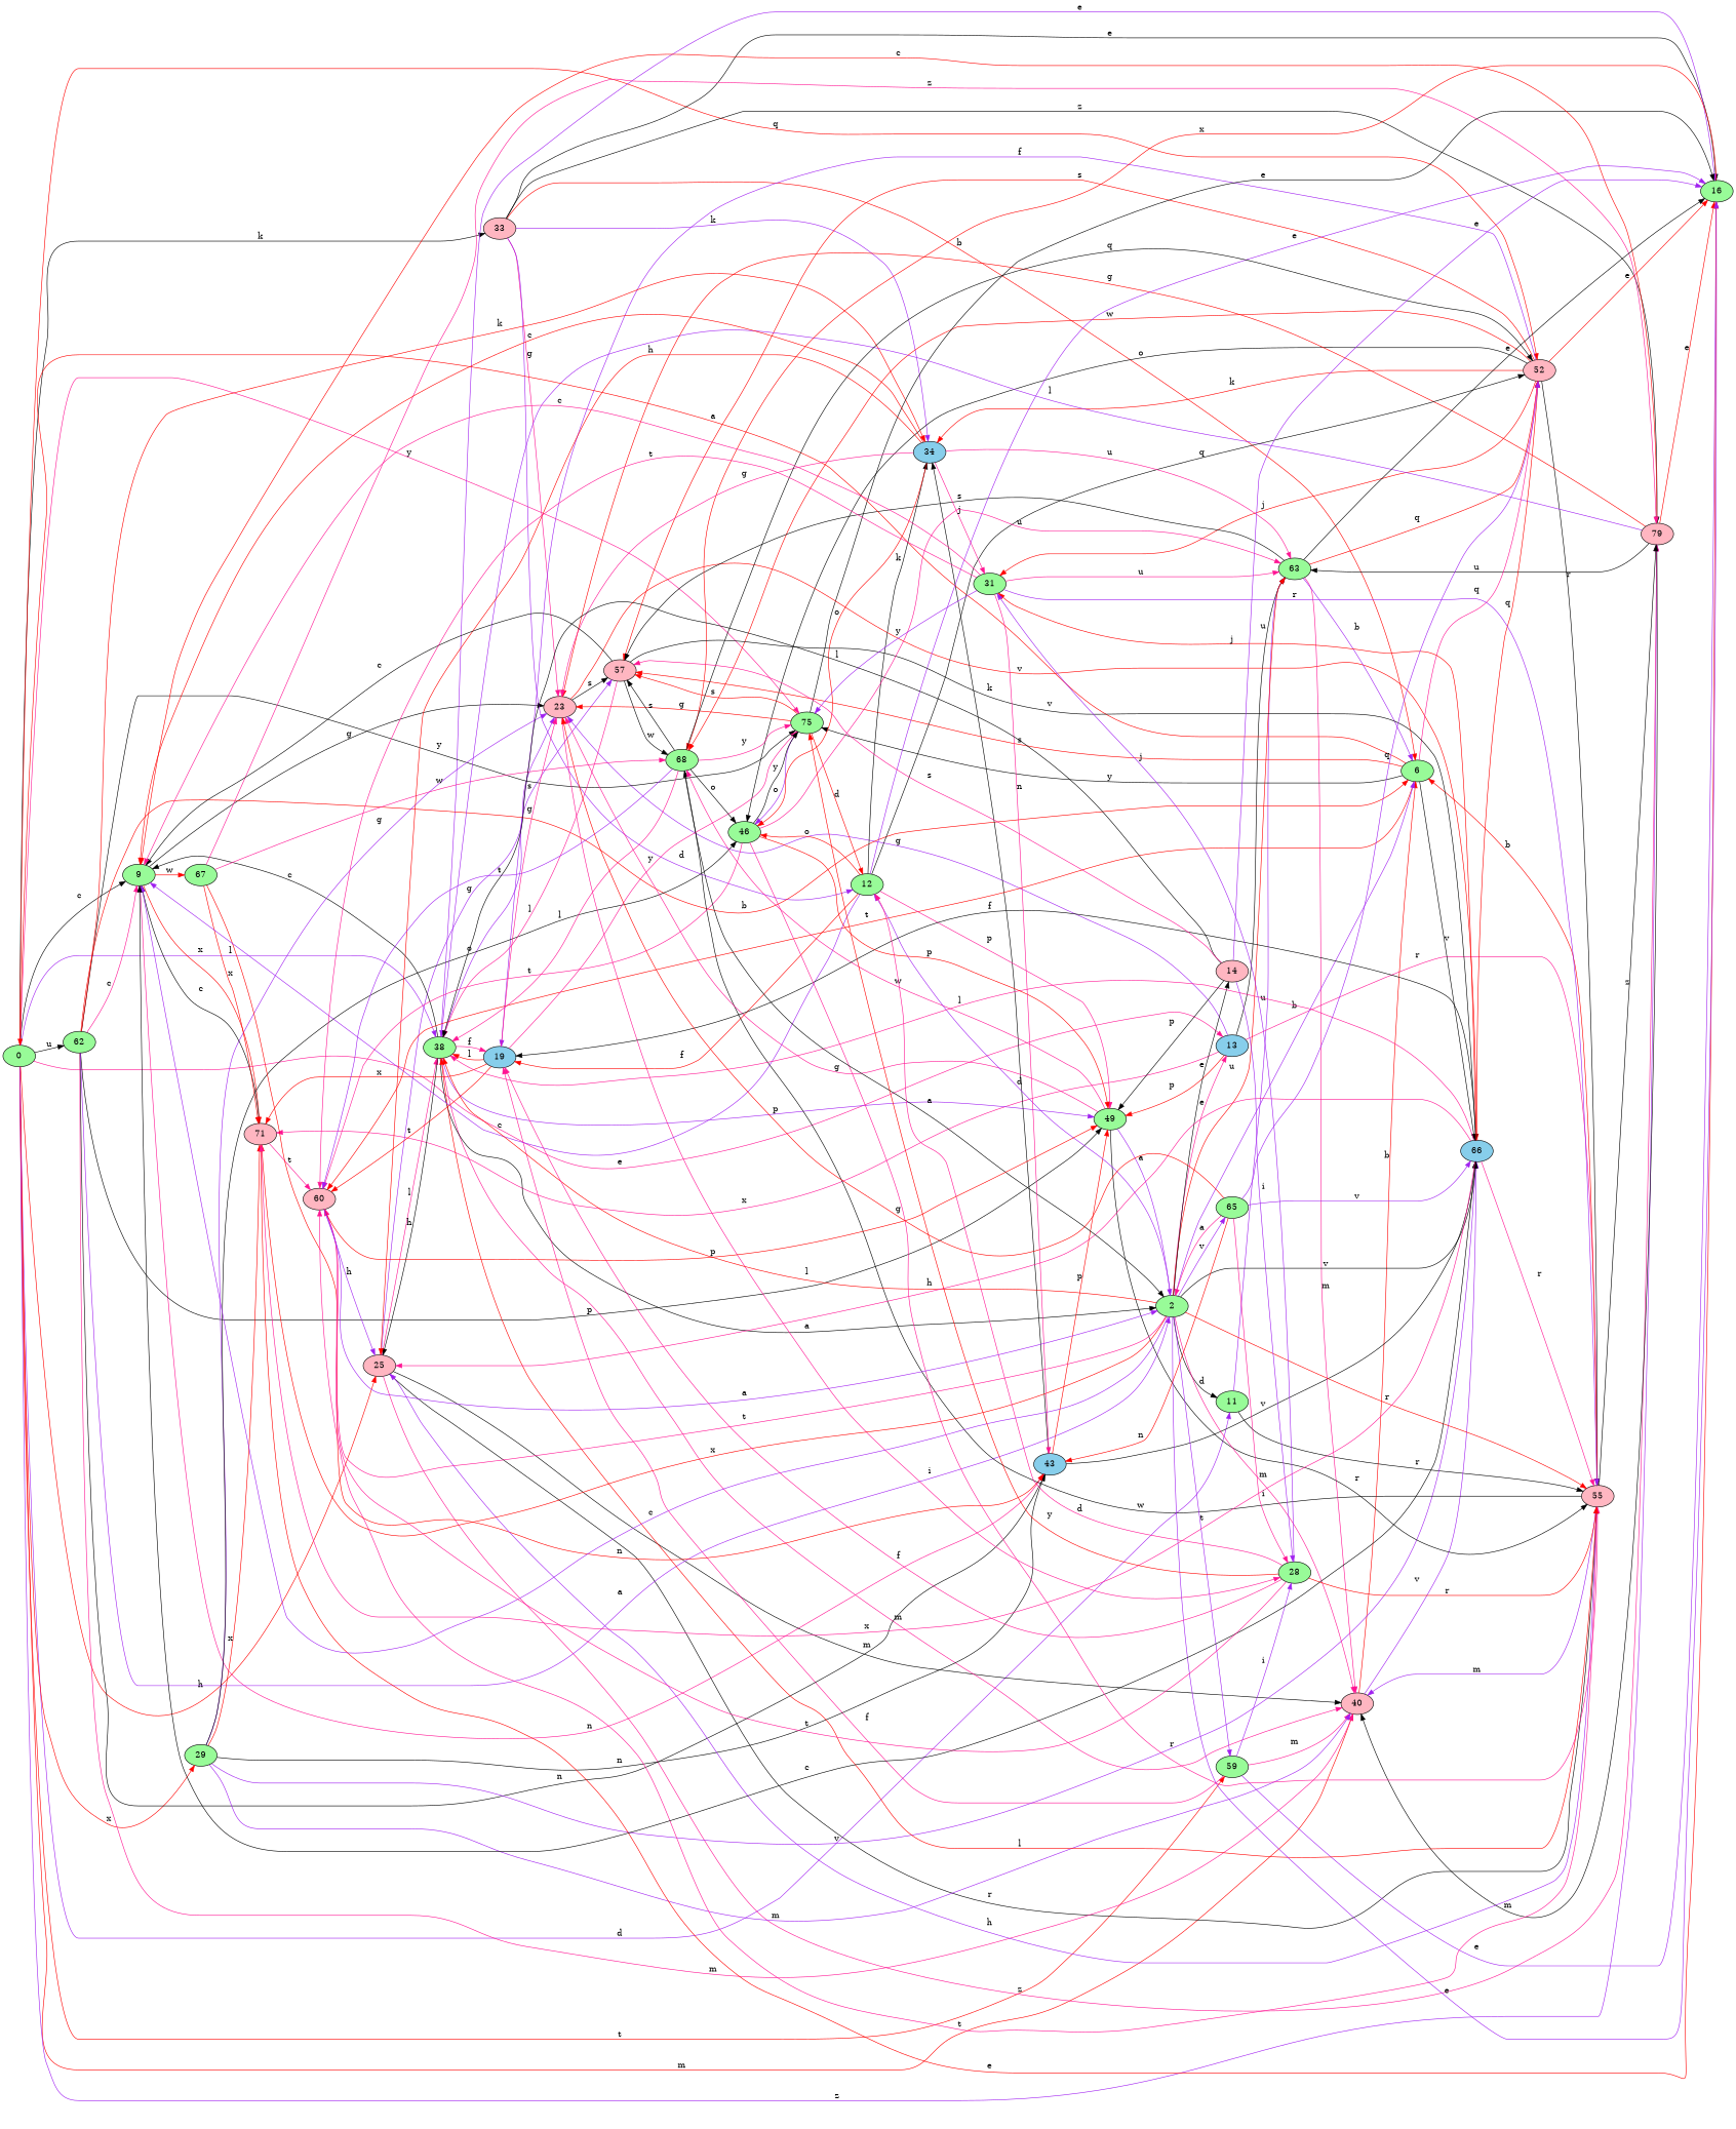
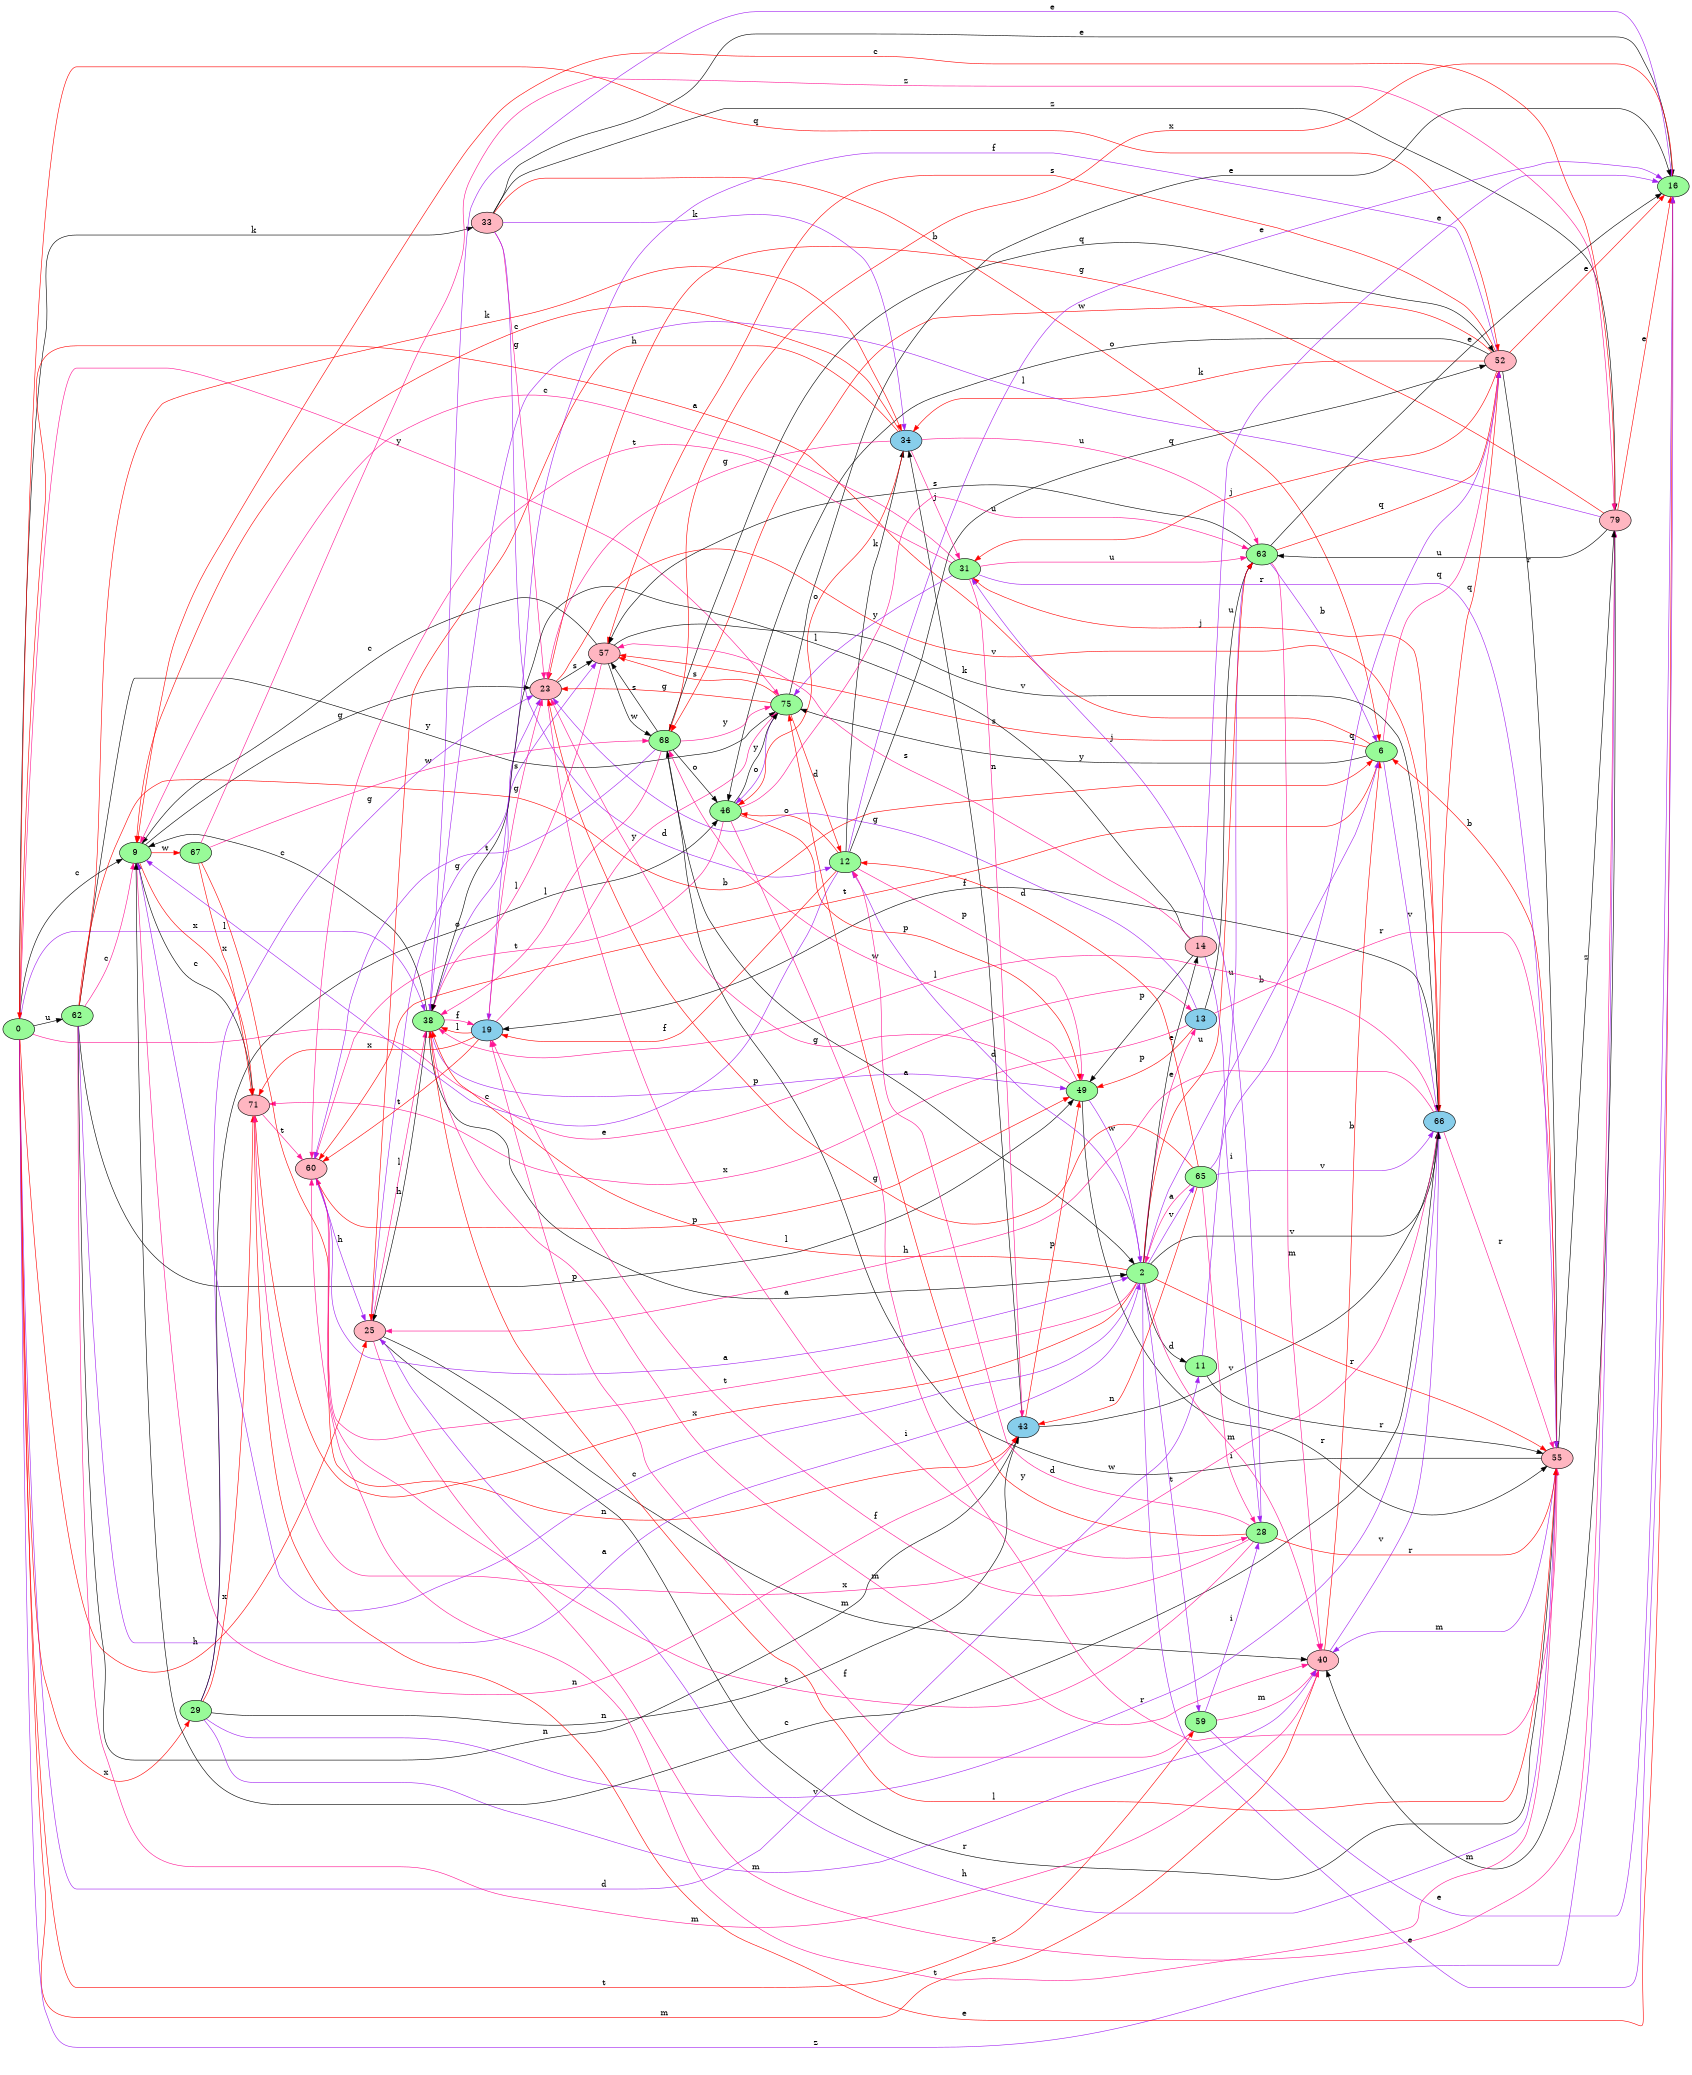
  strict digraph {
    rankdir=LR
    node [fillcolor=palegreen style=filled]
    edge [color=red]
    0
    9
    11
    13 [fillcolor=skyblue]
    25 [fillcolor=lightpink]
    33 [fillcolor=lightpink]
    38
    40 [fillcolor=lightpink]
    52 [fillcolor=lightpink]
    59
    62
    n12 [label=29]
    75
    79 [fillcolor=lightpink]
    71 [fillcolor=lightpink]
    23 [fillcolor=lightpink]
    43 [fillcolor=skyblue]
    67
    55 [fillcolor=lightpink]
    63
    49
    6
    12
    16
    34 [fillcolor=skyblue]
    2
    57 [fillcolor=lightpink]
    19 [fillcolor=skyblue]
    66 [fillcolor=skyblue]
    46
    68
    31
    28
    14 [fillcolor=lightpink]
    60 [fillcolor=lightpink]
    65
    0 -> 9 [color=black label=c]
    0 -> 11 [color=purple label=d]
    0 -> 13 [color=deeppink label=e]
    0 -> 25 [label=h]
    0 -> 33 [color=black label=k]
    0 -> 38 [color=purple label=l]
    0 -> 40 [label=m]
    0 -> 52 [label=q]
    0 -> 59 [label=t]
    0 -> 62 [color=black label=u]
    0 -> n12 [label=x]
    0 -> 75 [color=deeppink label=y]
    0 -> 79 [color=purple label=z]
    9 -> 71 [label=x]
    9 -> 23 [color=black label=g]
    9 -> 43 [color=deeppink label=n]
    9 -> 67 [label=w]
    11 -> 55 [color=black label=r]
    11 -> 63 [color=purple label=u]
    13 -> 71 [color=deeppink label=x]
    13 -> 23 [color=purple label=g]
    13 -> 55 [color=deeppink label=r]
    13 -> 63 [color=black label=u]
    13 -> 49 [label=p]
    25 -> 38 [color=deeppink label=l]
    25 -> 40 [color=black label=m]
    25 -> 79 [color=deeppink label=z]
    25 -> 23 [color=purple label=g]
    25 -> 55 [color=black label=r]
    33 -> 79 [color=black label=z]
    33 -> 23 [color=deeppink label=g]
    33 -> 6 [label=b]
    33 -> 12 [color=purple label=d]
    33 -> 16 [color=black label=e]
    33 -> 34 [color=purple label=k]
    38 -> 9 [color=black label=c]
    38 -> 25 [color=black label=h]
    38 -> 40 [color=deeppink label=m]
    38 -> 49 [color=purple label=p]
    38 -> 16 [color=purple label=e]
    38 -> 2 [color=black label=a]
    38 -> 57 [color=purple label=s]
    38 -> 19 [color=deeppink label=f]
    40 -> 6 [label=b]
    40 -> 66 [color=purple label=v]
    52 -> 55 [color=black label=r]
    52 -> 16 [label=e]
    52 -> 34 [label=k]
    52 -> 57 [label=s]
    52 -> 19 [color=purple label=f]
    52 -> 46 [color=black label=o]
    52 -> 68 [label=w]
    52 -> 31 [label=j]
    59 -> 40 [color=deeppink label=m]
    59 -> 16 [color=purple label=e]
    59 -> 19 [color=deeppink label=f]
    59 -> 28 [color=purple label=i]
    62 -> 9 [color=deeppink label=c]
    62 -> 40 [color=deeppink label=m]
    62 -> 75 [color=black label=y]
    62 -> 43 [color=black label=n]
    62 -> 49 [color=black label=p]
    62 -> 6 [label=b]
    62 -> 34 [label=k]
    62 -> 2 [color=purple label=a]
    n12 -> 40 [color=purple label=m]
    n12 -> 71 [label=x]
    n12 -> 23 [color=purple label=g]
    n12 -> 43 [color=black label=n]
    n12 -> 66 [color=purple label=v]
    n12 -> 46 [color=black label=o]
    75 -> 23 [label=g]
    75 -> 12 [label=d]
    75 -> 16 [color=black label=e]
    75 -> 57 [label=s]
    75 -> 46 [color=purple label=o]
    79 -> 9 [label=c]
    79 -> 38 [color=purple label=l]
    79 -> 40 [color=black label=m]
    79 -> 23 [label=g]
    79 -> 63 [color=black label=u]
    79 -> 16 [label=e]
    71 -> 9 [color=black label=c]
    71 -> 16 [label=e]
    71 -> 60 [color=deeppink label=t]
    23 -> 57 [color=black label=s]
    23 -> 66 [label=v]
    23 -> 28 [color=deeppink label=i]
    43 -> 49 [label=p]
    43 -> 34 [color=black label=k]
    43 -> 66 [color=black label=v]
    67 -> 79 [color=deeppink label=z]
    67 -> 71 [label=x]
    67 -> 43 [label=n]
    67 -> 68 [color=deeppink label=w]
    55 -> 25 [color=purple label=h]
    55 -> 38 [label=l]
    55 -> 40 [color=purple label=m]
    55 -> 79 [color=black label=z]
    55 -> 6 [label=b]
    55 -> 68 [color=black label=w]
    55 -> 60 [color=deeppink label=t]
    63 -> 40 [color=deeppink label=m]
    63 -> 52 [label=q]
    63 -> 6 [color=purple label=b]
    63 -> 16 [color=black label=e]
    63 -> 57 [color=black label=s]
    49 -> 23 [color=deeppink label=g]
    49 -> 55 [color=black label=r]
-   49 -> 2 [color=purple label=a]
+   49 -> 2 [color=purple label=w]
    49 -> 68 [color=deeppink label=w]
    6 -> 0 [label=a]
    6 -> 52 [color=deeppink label=q]
    6 -> 75 [color=black label=y]
    6 -> 57 [label=s]
-   6 -> 66 [color=black label=v]
+   6 -> 66 [color=purple label=v]
    6 -> 60 [label=t]
    12 -> 9 [color=purple label=c]
    12 -> 52 [color=black label=q]
    12 -> 49 [color=deeppink label=p]
    12 -> 16 [color=purple label=e]
    12 -> 34 [color=black label=k]
    12 -> 19 [label=f]
    12 -> 46 [label=o]
    16 -> 68 [label=x]
    34 -> 9 [label=c]
    34 -> 25 [label=h]
    34 -> 23 [color=deeppink label=g]
    34 -> 63 [color=deeppink label=u]
    34 -> 46 [label=o]
    34 -> 31 [color=deeppink label=j]
    2 -> 9 [color=purple label=c]
    2 -> 11 [color=black label=d]
    2 -> 13 [color=deeppink label=e]
    2 -> 38 [label=l]
    2 -> 40 [color=deeppink label=m]
    2 -> 59 [color=purple label=t]
    2 -> 71 [label=x]
    2 -> 55 [label=r]
    2 -> 63 [label=u]
    2 -> 6 [color=purple label=b]
    2 -> 12 [color=purple label=d]
    2 -> 16 [color=purple label=e]
    2 -> 66 [color=black label=v]
    2 -> 14 [color=black label=e]
    2 -> 60 [color=deeppink label=t]
    2 -> 65 [color=purple label=v]
    57 -> 9 [color=black label=c]
    57 -> 38 [color=deeppink label=l]
    57 -> 66 [color=black label=v]
    57 -> 68 [color=black label=w]
    19 -> 38 [label=l]
    19 -> 75 [color=deeppink label=y]
    19 -> 71 [label=x]
    19 -> 23 [color=deeppink label=g]
    19 -> 60 [label=t]
    66 -> 9 [color=black label=c]
    66 -> 25 [color=deeppink label=h]
    66 -> 38 [color=deeppink label=l]
    66 -> 52 [label=q]
    66 -> 71 [color=deeppink label=x]
    66 -> 55 [color=deeppink label=r]
    66 -> 19 [color=black label=f]
    66 -> 31 [label=j]
    46 -> 75 [color=black label=y]
    46 -> 55 [color=deeppink label=r]
    46 -> 63 [color=deeppink label=u]
    46 -> 49 [label=p]
    46 -> 60 [color=deeppink label=t]
    68 -> 38 [color=deeppink label=l]
    68 -> 52 [color=black label=q]
    68 -> 75 [color=deeppink label=y]
    68 -> 2 [color=black label=a]
    68 -> 57 [color=black label=s]
    68 -> 46 [color=black label=o]
    68 -> 60 [color=purple label=t]
    31 -> 9 [color=deeppink label=c]
    31 -> 75 [color=purple label=y]
    31 -> 43 [color=deeppink label=n]
    31 -> 55 [color=purple label=r]
    31 -> 63 [color=deeppink label=u]
    31 -> 60 [color=deeppink label=t]
    28 -> 75 [label=y]
    28 -> 55 [label=r]
    28 -> 12 [color=deeppink label=d]
    28 -> 19 [color=deeppink label=f]
    28 -> 31 [color=purple label=j]
    28 -> 60 [color=deeppink label=t]
    14 -> 38 [color=black label=l]
    14 -> 49 [color=black label=p]
    14 -> 16 [color=purple label=e]
    14 -> 57 [color=deeppink label=s]
    14 -> 28 [color=purple label=i]
    60 -> 25 [color=purple label=h]
    60 -> 49 [label=p]
    60 -> 2 [color=purple label=a]
    65 -> 52 [color=purple label=q]
    65 -> 23 [label=g]
    65 -> 43 [label=n]
+   65 -> 12 [label=d]
    65 -> 2 [color=deeppink label=a]
    65 -> 66 [color=purple label=v]
    65 -> 28 [color=deeppink label=i]
  }
